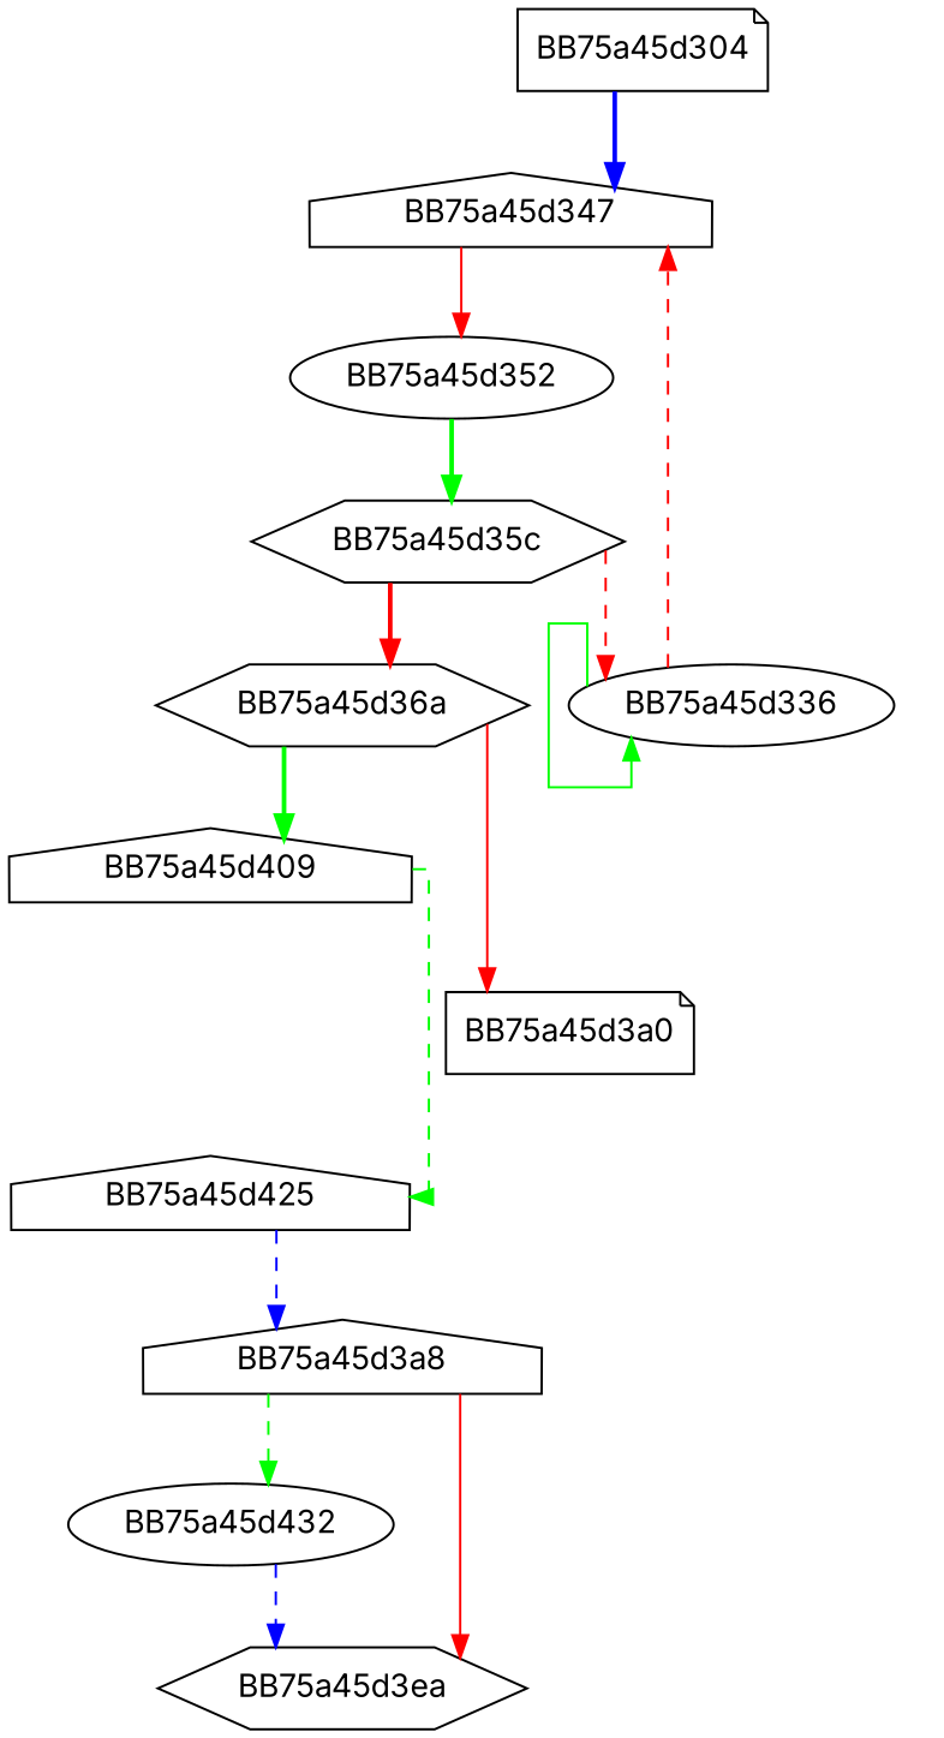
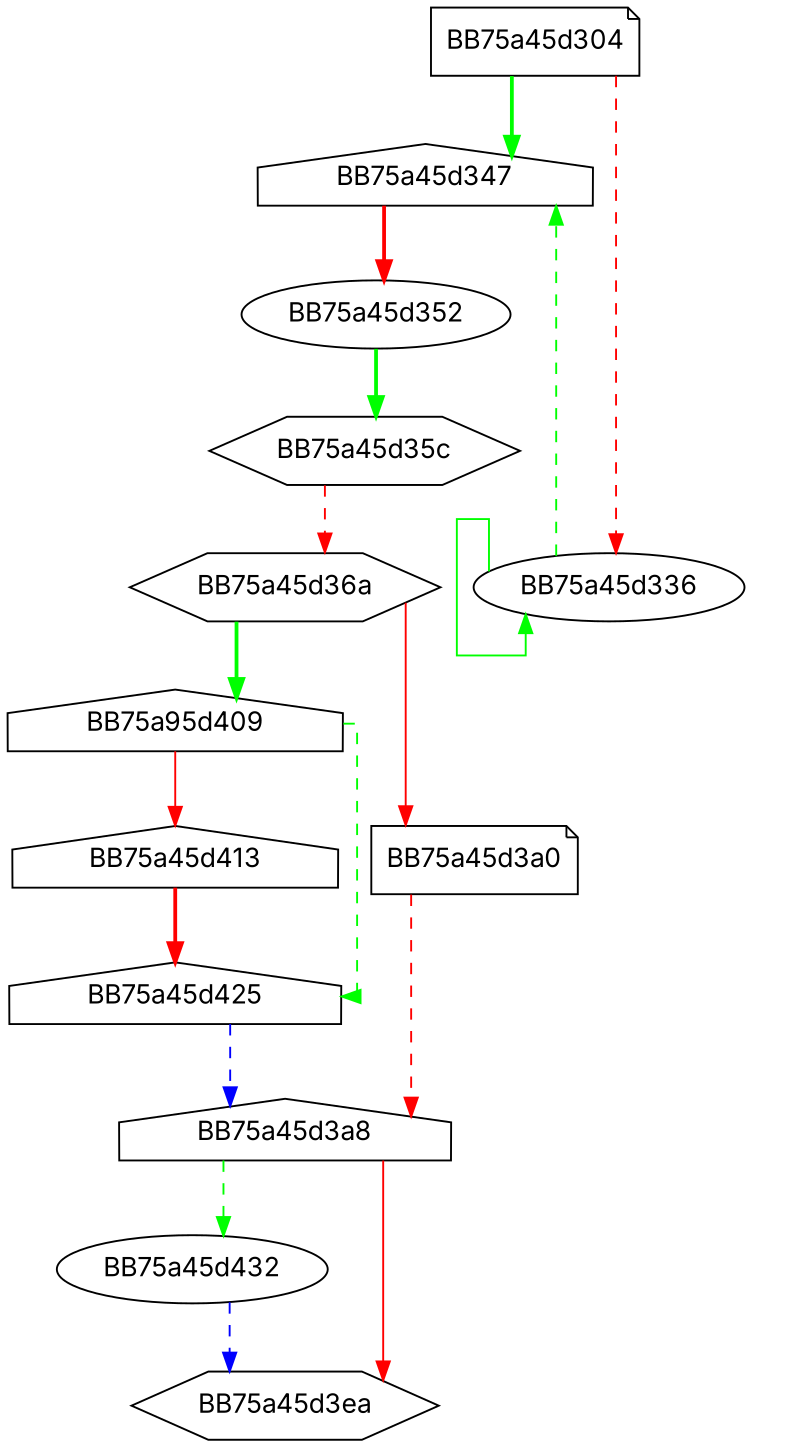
  digraph {
    fontname=Inter
    splines=ortho
    node [fontname=Inter shape=house]
    edge [color=red fontname=Inter style=dashed]
    BB75a45d304 [shape=note]
    BB75a45d347
    BB75a45d336 [shape=ellipse]
    BB75a45d352 [shape=ellipse]
    BB75a45d36a [shape=hexagon]
-   BB75a45d409
+   BB75a45d409 [label=BB75a95d409]
    BB75a45d3a0 [shape=note]
    BB75a45d35c [shape=hexagon]
    BB75a45d425
+   BB75a45d413
    BB75a45d3a8
    BB75a45d432 [shape=ellipse]
    BB75a45d3ea [shape=hexagon]
-   BB75a45d304 -> BB75a45d347 [color=blue style=bold]
-   BB75a45d35c -> BB75a45d336
-   BB75a45d347 -> BB75a45d352 [style=solid]
-   BB75a45d336 -> BB75a45d347
+   BB75a45d304 -> BB75a45d347 [color=green style=bold]
+   BB75a45d304 -> BB75a45d336
+   BB75a45d347 -> BB75a45d352 [style=bold]
+   BB75a45d336 -> BB75a45d347 [color=green]
    BB75a45d336 -> BB75a45d336 [color=green style=solid]
    BB75a45d352 -> BB75a45d35c [color=green style=bold]
    BB75a45d36a -> BB75a45d409 [color=green style=bold]
    BB75a45d36a -> BB75a45d3a0 [style=solid]
    BB75a45d409 -> BB75a45d425 [color=green]
-   BB75a45d35c -> BB75a45d36a [style=bold]
+   BB75a45d409 -> BB75a45d413 [style=solid]
+   BB75a45d3a0 -> BB75a45d3a8
+   BB75a45d35c -> BB75a45d36a
    BB75a45d425 -> BB75a45d3a8 [color=blue]
+   BB75a45d413 -> BB75a45d425 [style=bold]
    BB75a45d3a8 -> BB75a45d432 [color=green]
    BB75a45d3a8 -> BB75a45d3ea [style=solid]
    BB75a45d432 -> BB75a45d3ea [color=blue]
  }
